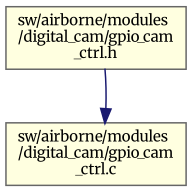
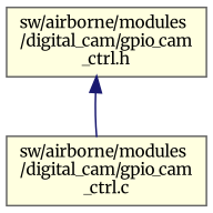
  digraph {
    fontname=Merriweather
    node [color=gray40 fillcolor=lightyellow fontname=Merriweather fontsize=10 shape=record style=filled]
    n1 [fontcolor=black height=0.2 label="sw/airborne/modules\l/digital_cam/gpio_cam\l_ctrl.h" width=0.4]
    n2 [height=0.2 label="sw/airborne/modules\l/digital_cam/gpio_cam\l_ctrl.c" width=0.4]
-   n2 -> n1 [color=midnightblue dir=back fontname=Merriweather fontsize=10 labelfontname=FreeSans labelfontsize=10 style=solid]
+   n1 -> n2 [color=midnightblue dir=back fontname=Merriweather fontsize=10 labelfontname=FreeSans labelfontsize=10 style=solid]
  }
